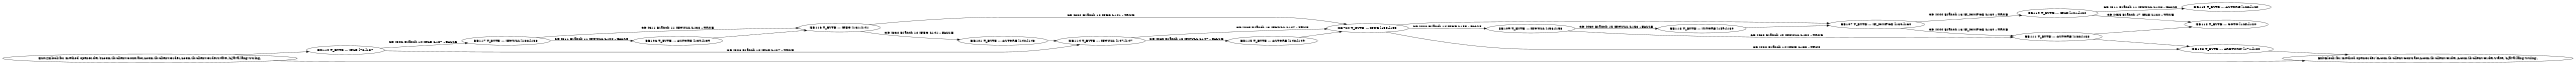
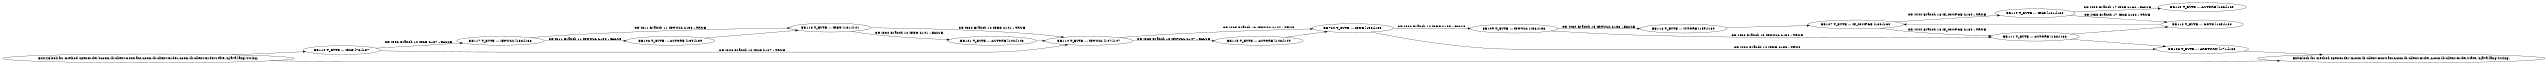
  digraph {
    fontname="DejaVu Serif"
    rankdir=LR
    node [fontname="DejaVu Serif"]
    edge [fontname="DejaVu Serif"]
    n1 [label="BB106 T_BYTE ... ASTORE l139-l139"]
    n2 [label="BB116 T_BYTE ... IFEQ l161-l141"]
    n3 [label="BB114 T_BYTE ... IFNULL l147-l147"]
    n4 [label="BB121 T_BYTE ... ASTORE l142-l143"]
    n5 [label="BB107 T_BYTE ... IF_ICMPGE l160-l160"]
    n6 [label="BB111 T_BYTE ... ASTORE l168-l168"]
    n7 [label="BB119 T_BYTE ... IFLE l161-l162"]
    n8 [label="BB108 T_BYTE ... ARETURN l171-l183"]
    n9 [label="BB112 T_BYTE ... GOTO l165-l160"]
    n10 [label="BB113 T_BYTE ... ASTORE l163-l163"]
    n11 [label="ExitBlock for method openOrder(ILcom/ib/client/Contract;Lcom/ib/client/Order;Lcom/ib/client/OrderState;)Ljava/lang/String;"]
    n12 [label="BB109 T_BYTE ... IFNULL l156-l158"]
    n13 [label="BB118 T_BYTE ... ISTORE l159-l160"]
    n14 [label="BB110 T_BYTE ... IFLE l78-l137"]
    n15 [label="BB117 T_BYTE ... IFNULL l138-l138"]
    n16 [label="BB115 T_BYTE ... ASTORE l148-l149"]
    n17 [label="BB720 T_BYTE ... IFNE l155-l155"]
    n18 [label="EntryBlock for method openOrder(ILcom/ib/client/Contract;Lcom/ib/client/Order;Lcom/ib/client/OrderState;)Ljava/lang/String;"]
    n1 -> n2
-   n2 -> n17 [label="CD I332 Branch 12 IFEQ L141 - TRUE"]
+   n2 -> n3 [label="CD I332 Branch 12 IFEQ L141 - TRUE"]
    n2 -> n4 [label="CD I332 Branch 12 IFEQ L141 - FALSE"]
    n3 -> n16 [label="CD I365 Branch 13 IFNULL L147 - FALSE"]
    n3 -> n17 [label="CD I365 Branch 13 IFNULL L147 - TRUE"]
    n4 -> n3
    n5 -> n6 [label="CD I444 Branch 16 IF_ICMPGE L160 - TRUE"]
    n5 -> n7 [label="CD I444 Branch 16 IF_ICMPGE L160 - TRUE"]
    n6 -> n8
    n6 -> n9
    n7 -> n9 [label="CD I455 Branch 17 IFLE L162 - TRUE"]
-   n7 -> n10 [label="CD I311 Branch 11 IFNULL L138 - FALSE"]
+   n7 -> n10 [label="CD I455 Branch 17 IFLE L162 - FALSE"]
    n8 -> n11
-   n17 -> n5
+   n9 -> n5
    n12 -> n6 [label="CD I430 Branch 15 IFNULL L158 - TRUE"]
    n12 -> n13 [label="CD I430 Branch 15 IFNULL L158 - FALSE"]
    n13 -> n5
    n14 -> n3 [label="CD I306 Branch 10 IFLE L137 - TRUE"]
    n14 -> n15 [label="CD I356 Branch 10 IFLE L137 - FALSE"]
    n15 -> n1 [label="CD I311 Branch 11 IFNULL L138 - FALSE"]
    n15 -> n2 [label="CD I311 Branch 11 IFNULL L138 - TRUE"]
    n16 -> n17
    n17 -> n8 [label="CD I400 Branch 14 IFNE L155 - TRUE"]
    n17 -> n12 [label="CD I400 Branch 14 IFNE L155 - FALSE"]
    n18 -> n11
    n18 -> n14
  }
